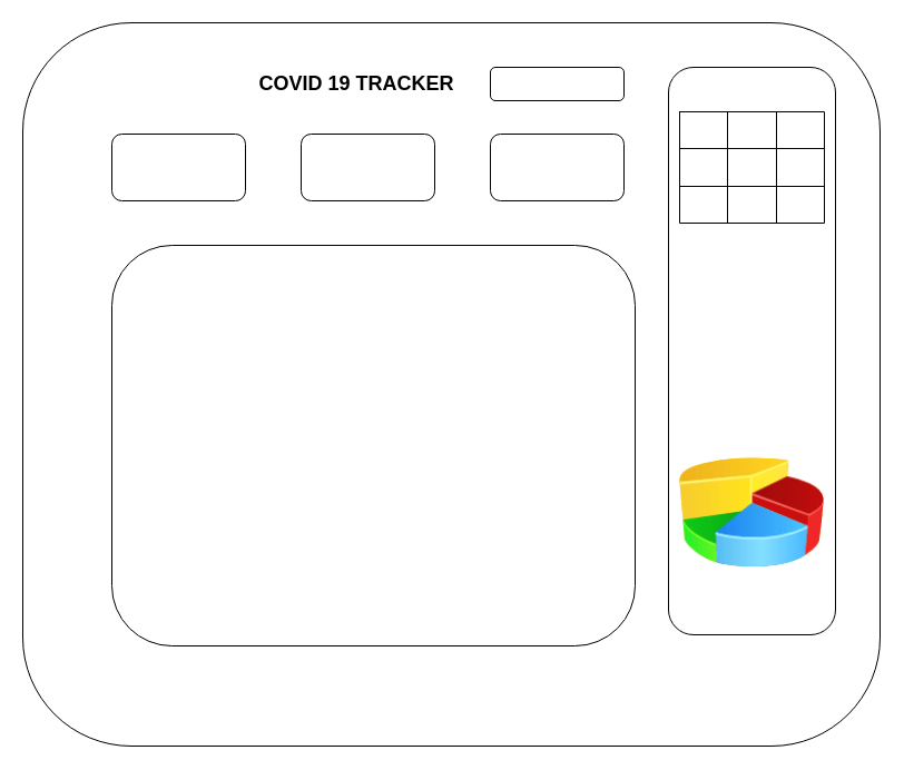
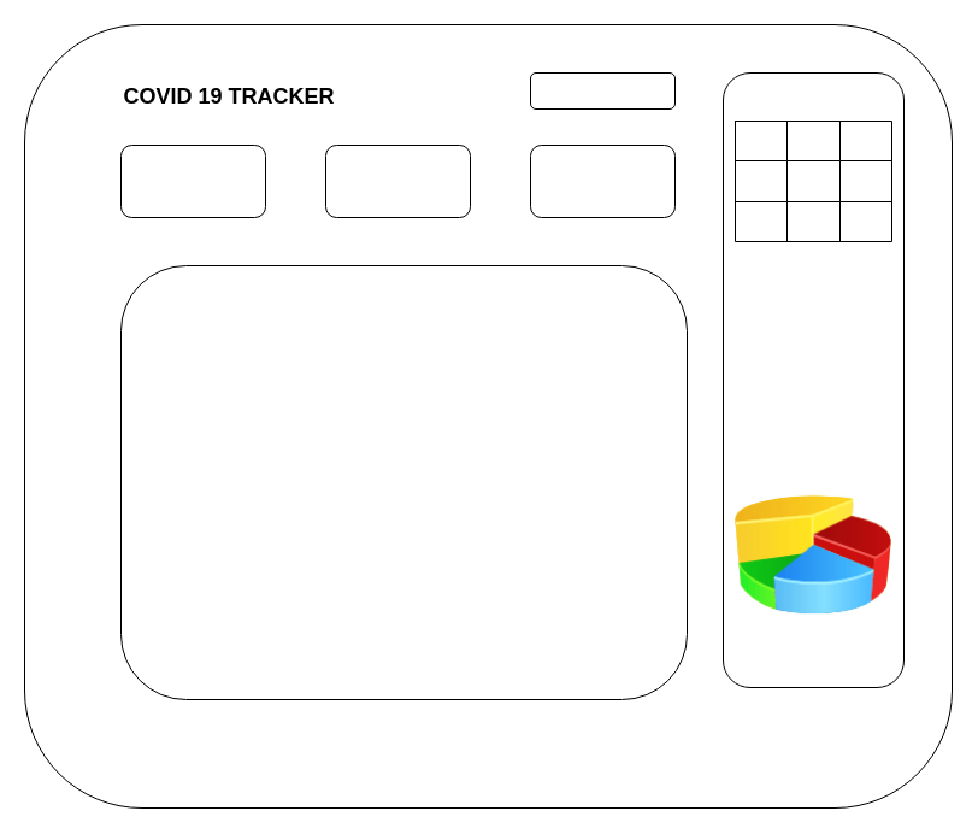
  <mxCell id="0" />
  <mxCell id="1" parent="0" />
  <mxCell id="2" value="" style="rounded=1;whiteSpace=wrap;html=1;" vertex="1" parent="1"><mxGeometry x="20" y="20" width="770" height="650" as="geometry" /></mxCell>
- <mxCell id="3" value="&lt;h2&gt;COVID 19 TRACKER&lt;/h2&gt;" style="text;html=1;strokeColor=none;fillColor=none;align=center;verticalAlign=middle;whiteSpace=wrap;rounded=0;" vertex="1" parent="1"><mxGeometry x="220" y="55" width="200" height="40" as="geometry" /></mxCell>
+ <mxCell id="3" value="&lt;h2&gt;COVID 19 TRACKER&lt;/h2&gt;" style="text;html=1;strokeColor=none;fillColor=none;align=center;verticalAlign=middle;whiteSpace=wrap;rounded=0;" vertex="1" parent="1"><mxGeometry x="90" y="60" width="200" height="40" as="geometry" /></mxCell>
  <mxCell id="4" value="" style="rounded=1;whiteSpace=wrap;html=1;" vertex="1" parent="1"><mxGeometry x="100" y="120" width="120" height="60" as="geometry" /></mxCell>
  <mxCell id="5" value="" style="rounded=1;whiteSpace=wrap;html=1;" vertex="1" parent="1"><mxGeometry x="270" y="120" width="120" height="60" as="geometry" /></mxCell>
  <mxCell id="6" value="" style="rounded=1;whiteSpace=wrap;html=1;" vertex="1" parent="1"><mxGeometry x="440" y="120" width="120" height="60" as="geometry" /></mxCell>
  <mxCell id="7" value="" style="rounded=1;whiteSpace=wrap;html=1;" vertex="1" parent="1"><mxGeometry x="600" y="60" width="150" height="510" as="geometry" /></mxCell>
  <mxCell id="8" value="" style="rounded=1;whiteSpace=wrap;html=1;" vertex="1" parent="1"><mxGeometry x="440" y="60" width="120" height="30" as="geometry" /></mxCell>
  <mxCell id="9" value="" style="rounded=1;whiteSpace=wrap;html=1;" vertex="1" parent="1"><mxGeometry x="100" y="220" width="470" height="360" as="geometry" /></mxCell>
  <mxCell id="10" value="" style="shape=image;html=1;verticalAlign=top;verticalLabelPosition=bottom;labelBackgroundColor=#ffffff;imageAspect=0;aspect=fixed;image=https://cdn1.iconfinder.com/data/icons/flat-and-simple-part-1/128/location-128.png" vertex="1" parent="1"><mxGeometry x="266" y="336" width="128" height="128" as="geometry" /></mxCell>
  <mxCell id="11" value="" style="shape=table;html=1;whiteSpace=wrap;startSize=0;container=1;collapsible=0;childLayout=tableLayout;" vertex="1" parent="1"><mxGeometry x="610" y="100" width="130" height="100" as="geometry" /></mxCell>
  <mxCell id="12" value="" style="shape=partialRectangle;html=1;whiteSpace=wrap;collapsible=0;dropTarget=0;pointerEvents=0;fillColor=none;top=0;left=0;bottom=0;right=0;points=[[0,0.5],[1,0.5]];portConstraint=eastwest;" vertex="1" parent="11"><mxGeometry width="130" height="33" as="geometry" /></mxCell>
  <mxCell id="13" value="&lt;table&gt;&lt;tbody&gt;&lt;tr&gt;&lt;td&gt;&lt;br&gt;&lt;/td&gt;&lt;/tr&gt;&lt;tr&gt;&lt;td&gt;&lt;br&gt;&lt;/td&gt;&lt;/tr&gt;&lt;tr&gt;&lt;td&gt;&lt;br&gt;&lt;/td&gt;&lt;/tr&gt;&lt;tr&gt;&lt;td&gt;&lt;br&gt;&lt;/td&gt;&lt;/tr&gt;&lt;tr&gt;&lt;td&gt;&lt;br&gt;&lt;/td&gt;&lt;/tr&gt;&lt;tr&gt;&lt;td&gt;&lt;br&gt;&lt;/td&gt;&lt;/tr&gt;&lt;/tbody&gt;&lt;/table&gt;" style="shape=partialRectangle;html=1;whiteSpace=wrap;connectable=0;fillColor=none;top=0;left=0;bottom=0;right=0;overflow=hidden;" vertex="1" parent="12"><mxGeometry width="43" height="33" as="geometry" /></mxCell>
  <mxCell id="14" value="" style="shape=partialRectangle;html=1;whiteSpace=wrap;connectable=0;fillColor=none;top=0;left=0;bottom=0;right=0;overflow=hidden;" vertex="1" parent="12"><mxGeometry x="43" width="44" height="33" as="geometry" /></mxCell>
  <mxCell id="15" value="" style="shape=partialRectangle;html=1;whiteSpace=wrap;connectable=0;fillColor=none;top=0;left=0;bottom=0;right=0;overflow=hidden;" vertex="1" parent="12"><mxGeometry x="87" width="43" height="33" as="geometry" /></mxCell>
  <mxCell id="16" value="" style="shape=partialRectangle;html=1;whiteSpace=wrap;collapsible=0;dropTarget=0;pointerEvents=0;fillColor=none;top=0;left=0;bottom=0;right=0;points=[[0,0.5],[1,0.5]];portConstraint=eastwest;" vertex="1" parent="11"><mxGeometry y="33" width="130" height="34" as="geometry" /></mxCell>
  <mxCell id="17" value="" style="shape=partialRectangle;html=1;whiteSpace=wrap;connectable=0;fillColor=none;top=0;left=0;bottom=0;right=0;overflow=hidden;" vertex="1" parent="16"><mxGeometry width="43" height="34" as="geometry" /></mxCell>
  <mxCell id="18" value="" style="shape=partialRectangle;html=1;whiteSpace=wrap;connectable=0;fillColor=none;top=0;left=0;bottom=0;right=0;overflow=hidden;" vertex="1" parent="16"><mxGeometry x="43" width="44" height="34" as="geometry" /></mxCell>
  <mxCell id="19" value="" style="shape=partialRectangle;html=1;whiteSpace=wrap;connectable=0;fillColor=none;top=0;left=0;bottom=0;right=0;overflow=hidden;" vertex="1" parent="16"><mxGeometry x="87" width="43" height="34" as="geometry" /></mxCell>
  <mxCell id="20" value="" style="shape=partialRectangle;html=1;whiteSpace=wrap;collapsible=0;dropTarget=0;pointerEvents=0;fillColor=none;top=0;left=0;bottom=0;right=0;points=[[0,0.5],[1,0.5]];portConstraint=eastwest;" vertex="1" parent="11"><mxGeometry y="67" width="130" height="33" as="geometry" /></mxCell>
  <mxCell id="21" value="" style="shape=partialRectangle;html=1;whiteSpace=wrap;connectable=0;fillColor=none;top=0;left=0;bottom=0;right=0;overflow=hidden;" vertex="1" parent="20"><mxGeometry width="43" height="33" as="geometry" /></mxCell>
  <mxCell id="22" value="" style="shape=partialRectangle;html=1;whiteSpace=wrap;connectable=0;fillColor=none;top=0;left=0;bottom=0;right=0;overflow=hidden;" vertex="1" parent="20"><mxGeometry x="43" width="44" height="33" as="geometry" /></mxCell>
  <mxCell id="23" value="" style="shape=partialRectangle;html=1;whiteSpace=wrap;connectable=0;fillColor=none;top=0;left=0;bottom=0;right=0;overflow=hidden;" vertex="1" parent="20"><mxGeometry x="87" width="43" height="33" as="geometry" /></mxCell>
  <mxCell id="24" value="" style="image;html=1;image=img/lib/clip_art/finance/Pie_Chart_128x128.png" vertex="1" parent="1"><mxGeometry x="610" y="390" width="130" height="140" as="geometry" /></mxCell>
